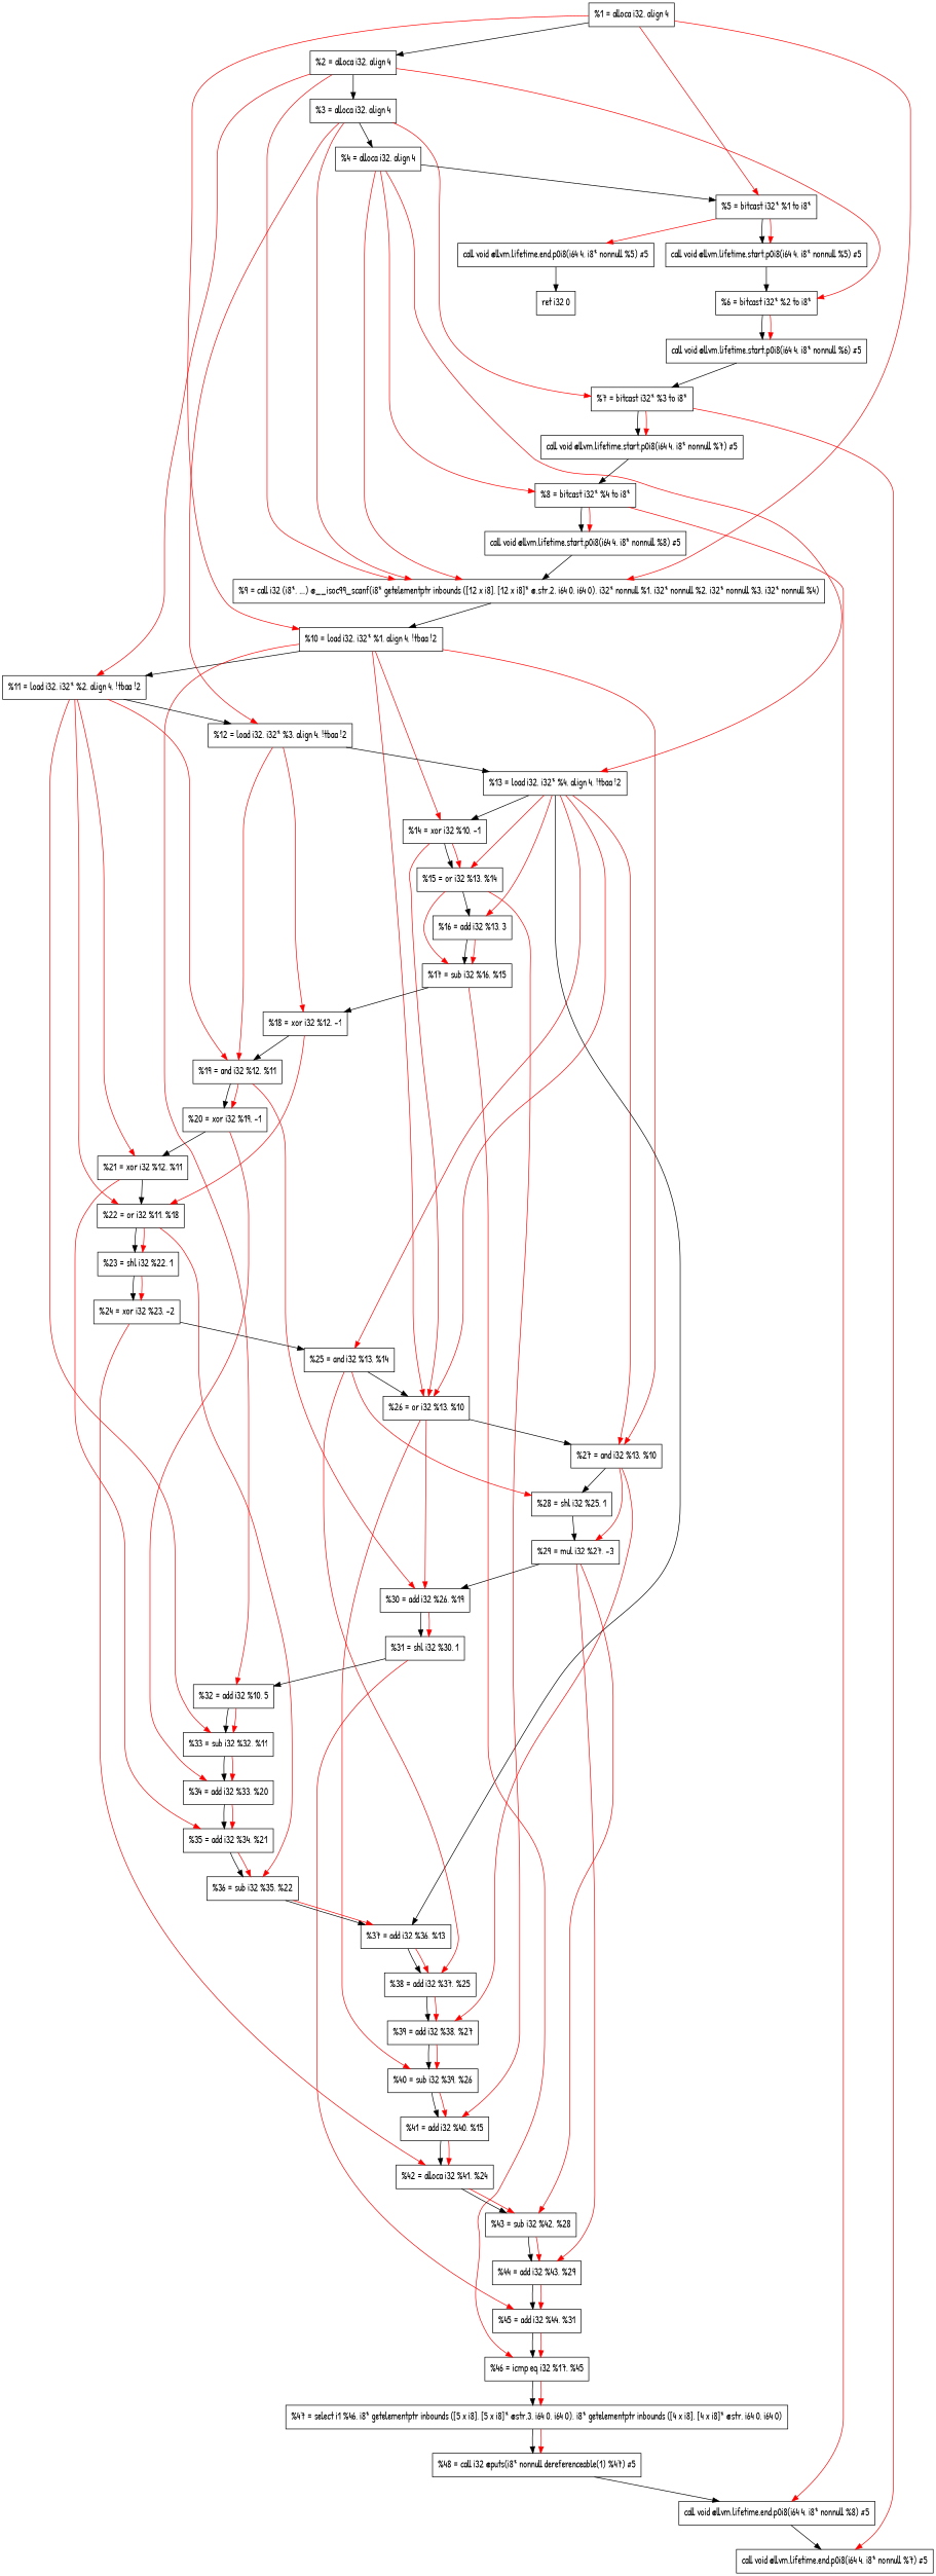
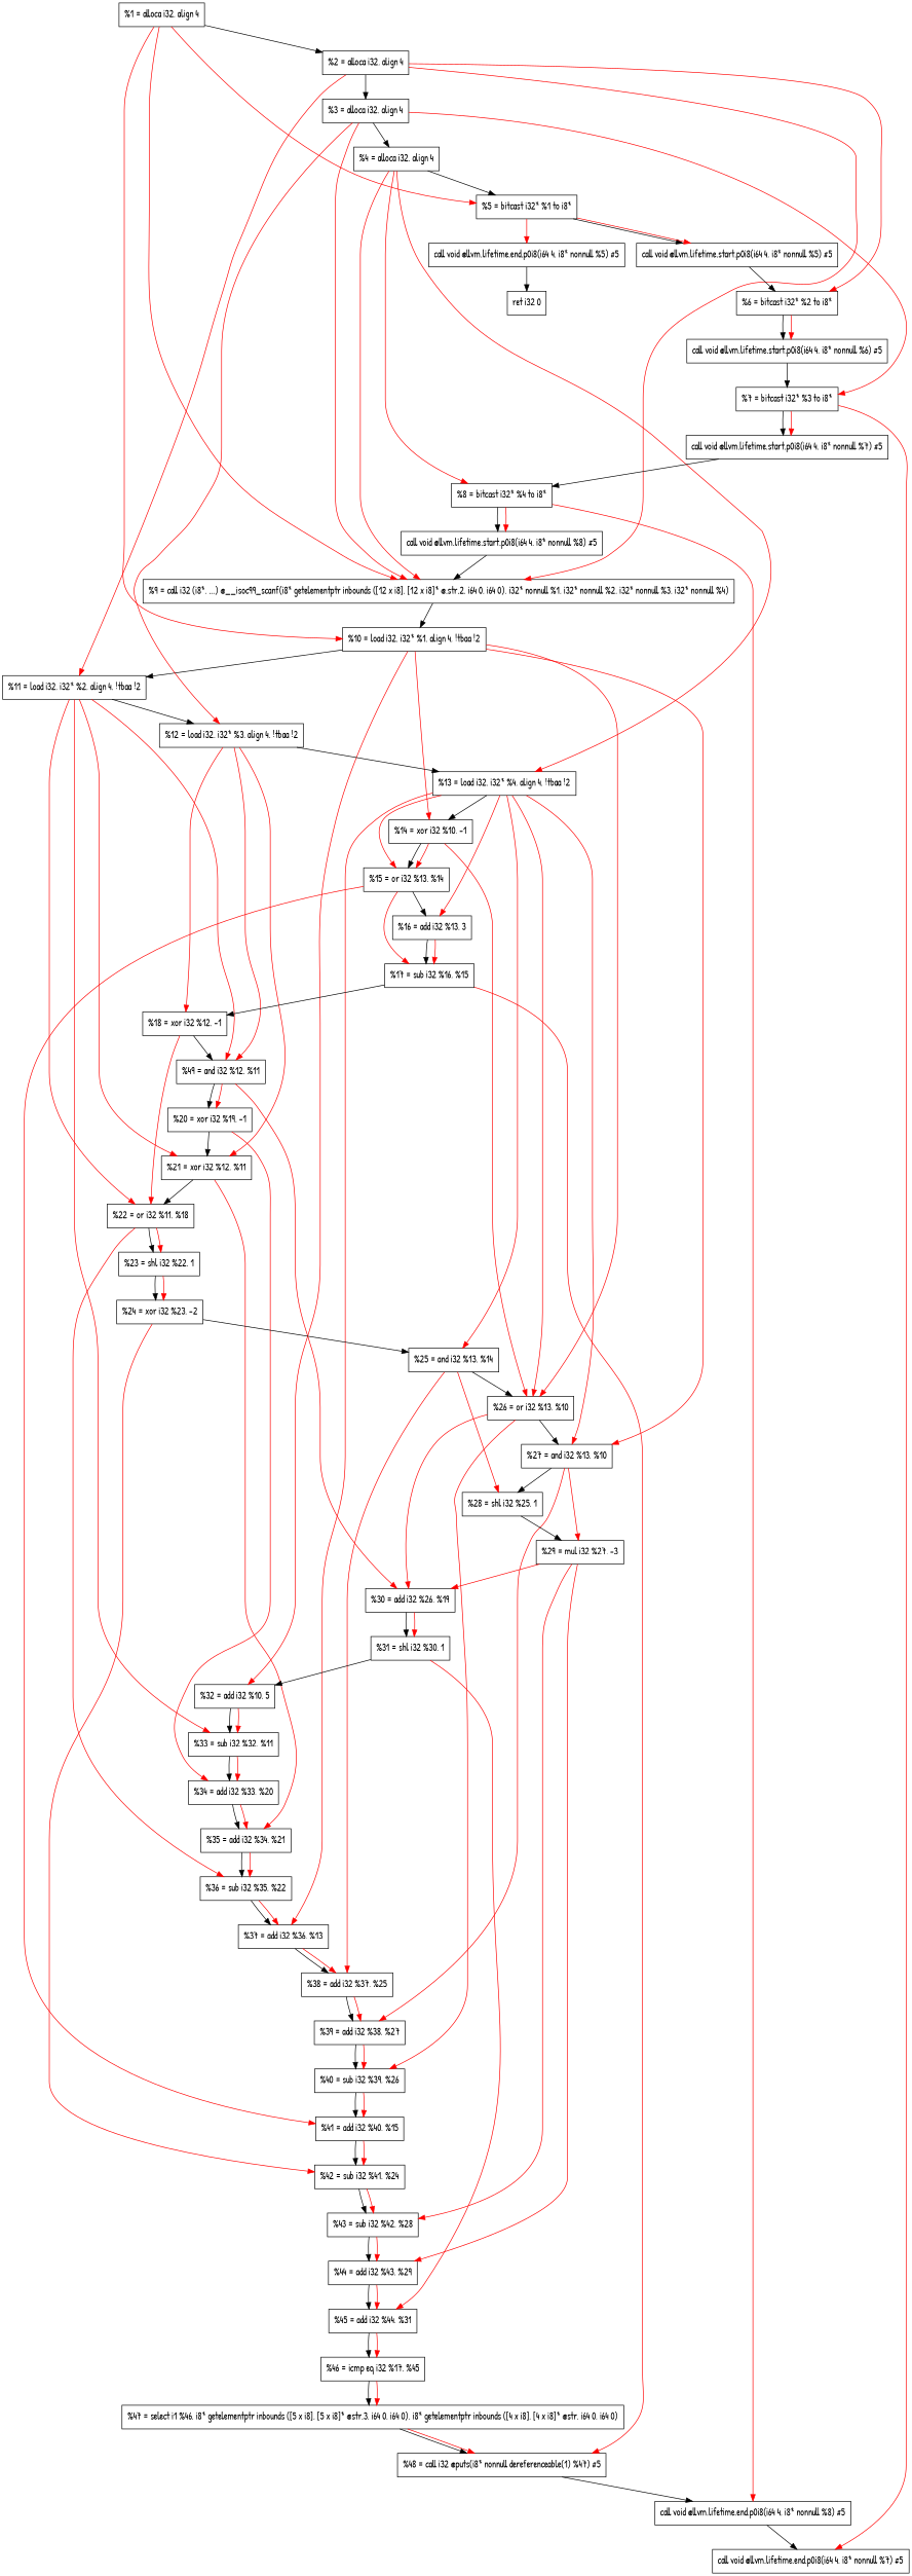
  digraph {
    fontname="Patrick Hand"
    node [fontname="Patrick Hand" shape=record]
    edge [fontname="Patrick Hand" color=red]
    n1 [label="  %1 = alloca i32, align 4"]
    n2 [label="  %2 = alloca i32, align 4"]
    n3 [label="  %5 = bitcast i32* %1 to i8*"]
    n4 [label="  %9 = call i32 (i8*, ...) @__isoc99_scanf(i8* getelementptr inbounds ([12 x i8], [12 x i8]* @.str.2, i64 0, i64 0), i32* nonnull %1, i32* nonnull %2, i32* nonnull %3, i32* nonnull %4)"]
    n5 [label="  %10 = load i32, i32* %1, align 4, !tbaa !2"]
    n6 [label="  %3 = alloca i32, align 4"]
    n7 [label="  %6 = bitcast i32* %2 to i8*"]
    n8 [label="  %11 = load i32, i32* %2, align 4, !tbaa !2"]
    n9 [label="  call void @llvm.lifetime.start.p0i8(i64 4, i8* nonnull %5) #5"]
    n10 [label="  call void @llvm.lifetime.end.p0i8(i64 4, i8* nonnull %5) #5"]
    n11 [label="  %14 = xor i32 %10, -1"]
    n12 [label="  %26 = or i32 %13, %10"]
    n13 [label="  %27 = and i32 %13, %10"]
    n14 [label="  %32 = add i32 %10, 5"]
    n15 [label="  %4 = alloca i32, align 4"]
    n16 [label="  %7 = bitcast i32* %3 to i8*"]
    n17 [label="  %12 = load i32, i32* %3, align 4, !tbaa !2"]
    n18 [label="  call void @llvm.lifetime.start.p0i8(i64 4, i8* nonnull %6) #5"]
-   n19 [label="  %19 = and i32 %12, %11"]
+   n19 [label="%49 = and i32 %12, %11"]
    n20 [label="  %21 = xor i32 %12, %11"]
    n21 [label="  %22 = or i32 %11, %18"]
    n22 [label="  %33 = sub i32 %32, %11"]
    n23 [label="  %8 = bitcast i32* %4 to i8*"]
    n24 [label="  %13 = load i32, i32* %4, align 4, !tbaa !2"]
    n25 [label="  call void @llvm.lifetime.start.p0i8(i64 4, i8* nonnull %7) #5"]
    n26 [label="  call void @llvm.lifetime.end.p0i8(i64 4, i8* nonnull %7) #5"]
    n27 [label="  %18 = xor i32 %12, -1"]
    n28 [label="  call void @llvm.lifetime.start.p0i8(i64 4, i8* nonnull %8) #5"]
    n29 [label="  call void @llvm.lifetime.end.p0i8(i64 4, i8* nonnull %8) #5"]
    n30 [label="  %15 = or i32 %13, %14"]
    n31 [label="  %16 = add i32 %13, 3"]
    n32 [label="  %25 = and i32 %13, %14"]
    n33 [label="  %37 = add i32 %36, %13"]
    n34 [label="  ret i32 0"]
    n35 [label="  %30 = add i32 %26, %19"]
    n36 [label="  %40 = sub i32 %39, %26"]
    n37 [label="  %28 = shl i32 %25, 1"]
    n38 [label="  %29 = mul i32 %27, -3"]
    n39 [label="  %39 = add i32 %38, %27"]
    n40 [label="  %20 = xor i32 %19, -1"]
    n41 [label="  %35 = add i32 %34, %21"]
    n42 [label="  %23 = shl i32 %22, 1"]
    n43 [label="  %36 = sub i32 %35, %22"]
    n44 [label="  %34 = add i32 %33, %20"]
    n45 [label="  %17 = sub i32 %16, %15"]
    n46 [label="  %41 = add i32 %40, %15"]
    n47 [label="  %38 = add i32 %37, %25"]
    n48 [label="  %46 = icmp eq i32 %17, %45"]
-   n49 [label="%42 = alloca i32 %41, %24"]
+   n49 [label="  %42 = sub i32 %41, %24"]
    n50 [label="  %47 = select i1 %46, i8* getelementptr inbounds ([5 x i8], [5 x i8]* @str.3, i64 0, i64 0), i8* getelementptr inbounds ([4 x i8], [4 x i8]* @str, i64 0, i64 0)"]
    n51 [label="  %31 = shl i32 %30, 1"]
    n52 [label="  %24 = xor i32 %23, -2"]
    n53 [label="  %43 = sub i32 %42, %28"]
    n54 [label="  %44 = add i32 %43, %29"]
    n55 [label="  %45 = add i32 %44, %31"]
    n56 [label="  %48 = call i32 @puts(i8* nonnull dereferenceable(1) %47) #5"]
    n1 -> n2 [color=""]
    n1 -> n3
    n1 -> n4
    n1 -> n5
    n2 -> n4
    n2 -> n6 [color=""]
    n2 -> n7
    n2 -> n8
    n3 -> n9 [color=""]
    n3 -> n9
    n3 -> n10
    n4 -> n5 [color=""]
    n5 -> n8 [color=""]
    n5 -> n11
    n5 -> n12
    n5 -> n13
    n5 -> n14
    n6 -> n4
    n6 -> n15 [color=""]
    n6 -> n16
    n6 -> n17
    n7 -> n18 [color=""]
    n7 -> n18
    n8 -> n17 [color=""]
    n8 -> n19
    n8 -> n20
    n8 -> n21
    n8 -> n22
    n9 -> n7 [color=""]
    n10 -> n34 [color=""]
    n11 -> n12
    n11 -> n30 [color=""]
    n11 -> n30
    n12 -> n13 [color=""]
    n12 -> n35
    n12 -> n36
    n13 -> n37 [color=""]
    n13 -> n38
    n13 -> n39
    n14 -> n22 [color=""]
    n14 -> n22
    n15 -> n3 [color=""]
    n15 -> n4
    n15 -> n23
    n15 -> n24
    n16 -> n25 [color=""]
    n16 -> n25
    n16 -> n26
    n17 -> n19
+   n17 -> n20
    n17 -> n24 [color=""]
    n17 -> n27
    n18 -> n16 [color=""]
    n19 -> n35
    n19 -> n40 [color=""]
    n19 -> n40
    n20 -> n21 [color=""]
    n20 -> n41
    n21 -> n42 [color=""]
    n21 -> n42
    n21 -> n43
    n22 -> n44 [color=""]
    n22 -> n44
    n23 -> n28 [color=""]
    n23 -> n28
    n23 -> n29
    n24 -> n11 [color=""]
    n24 -> n12
    n24 -> n13
    n24 -> n30
    n24 -> n31
    n24 -> n32
-   n24 -> n33 [color=black]
+   n24 -> n33
    n25 -> n23 [color=""]
    n27 -> n19 [color=""]
    n27 -> n21
    n28 -> n4 [color=""]
    n29 -> n26 [color=""]
    n30 -> n31 [color=""]
    n30 -> n45
    n30 -> n46
    n31 -> n45 [color=""]
    n31 -> n45
    n32 -> n12 [color=""]
    n32 -> n37
    n32 -> n47
    n33 -> n47 [color=""]
    n33 -> n47
    n35 -> n51 [color=""]
    n35 -> n51
    n36 -> n46 [color=""]
    n36 -> n46
    n37 -> n38 [color=""]
-   n38 -> n35 [color=""]
+   n38 -> n35
    n38 -> n53
    n38 -> n54
    n39 -> n36 [color=""]
    n39 -> n36
    n40 -> n20 [color=""]
    n40 -> n44
    n41 -> n43 [color=""]
    n41 -> n43
    n42 -> n52 [color=""]
    n42 -> n52
    n43 -> n33 [color=""]
    n43 -> n33
    n44 -> n41 [color=""]
    n44 -> n41
    n45 -> n27 [color=""]
-   n45 -> n48
+   n45 -> n56
    n46 -> n49 [color=""]
    n46 -> n49
    n47 -> n39 [color=""]
    n47 -> n39
    n48 -> n50 [color=""]
    n48 -> n50
    n49 -> n53 [color=""]
    n49 -> n53
    n50 -> n56 [color=""]
    n50 -> n56
    n51 -> n14 [color=""]
    n51 -> n55
    n52 -> n32 [color=""]
    n52 -> n49
    n53 -> n54 [color=""]
    n53 -> n54
    n54 -> n55 [color=""]
    n54 -> n55
    n55 -> n48 [color=""]
    n55 -> n48
    n56 -> n29 [color=""]
  }
